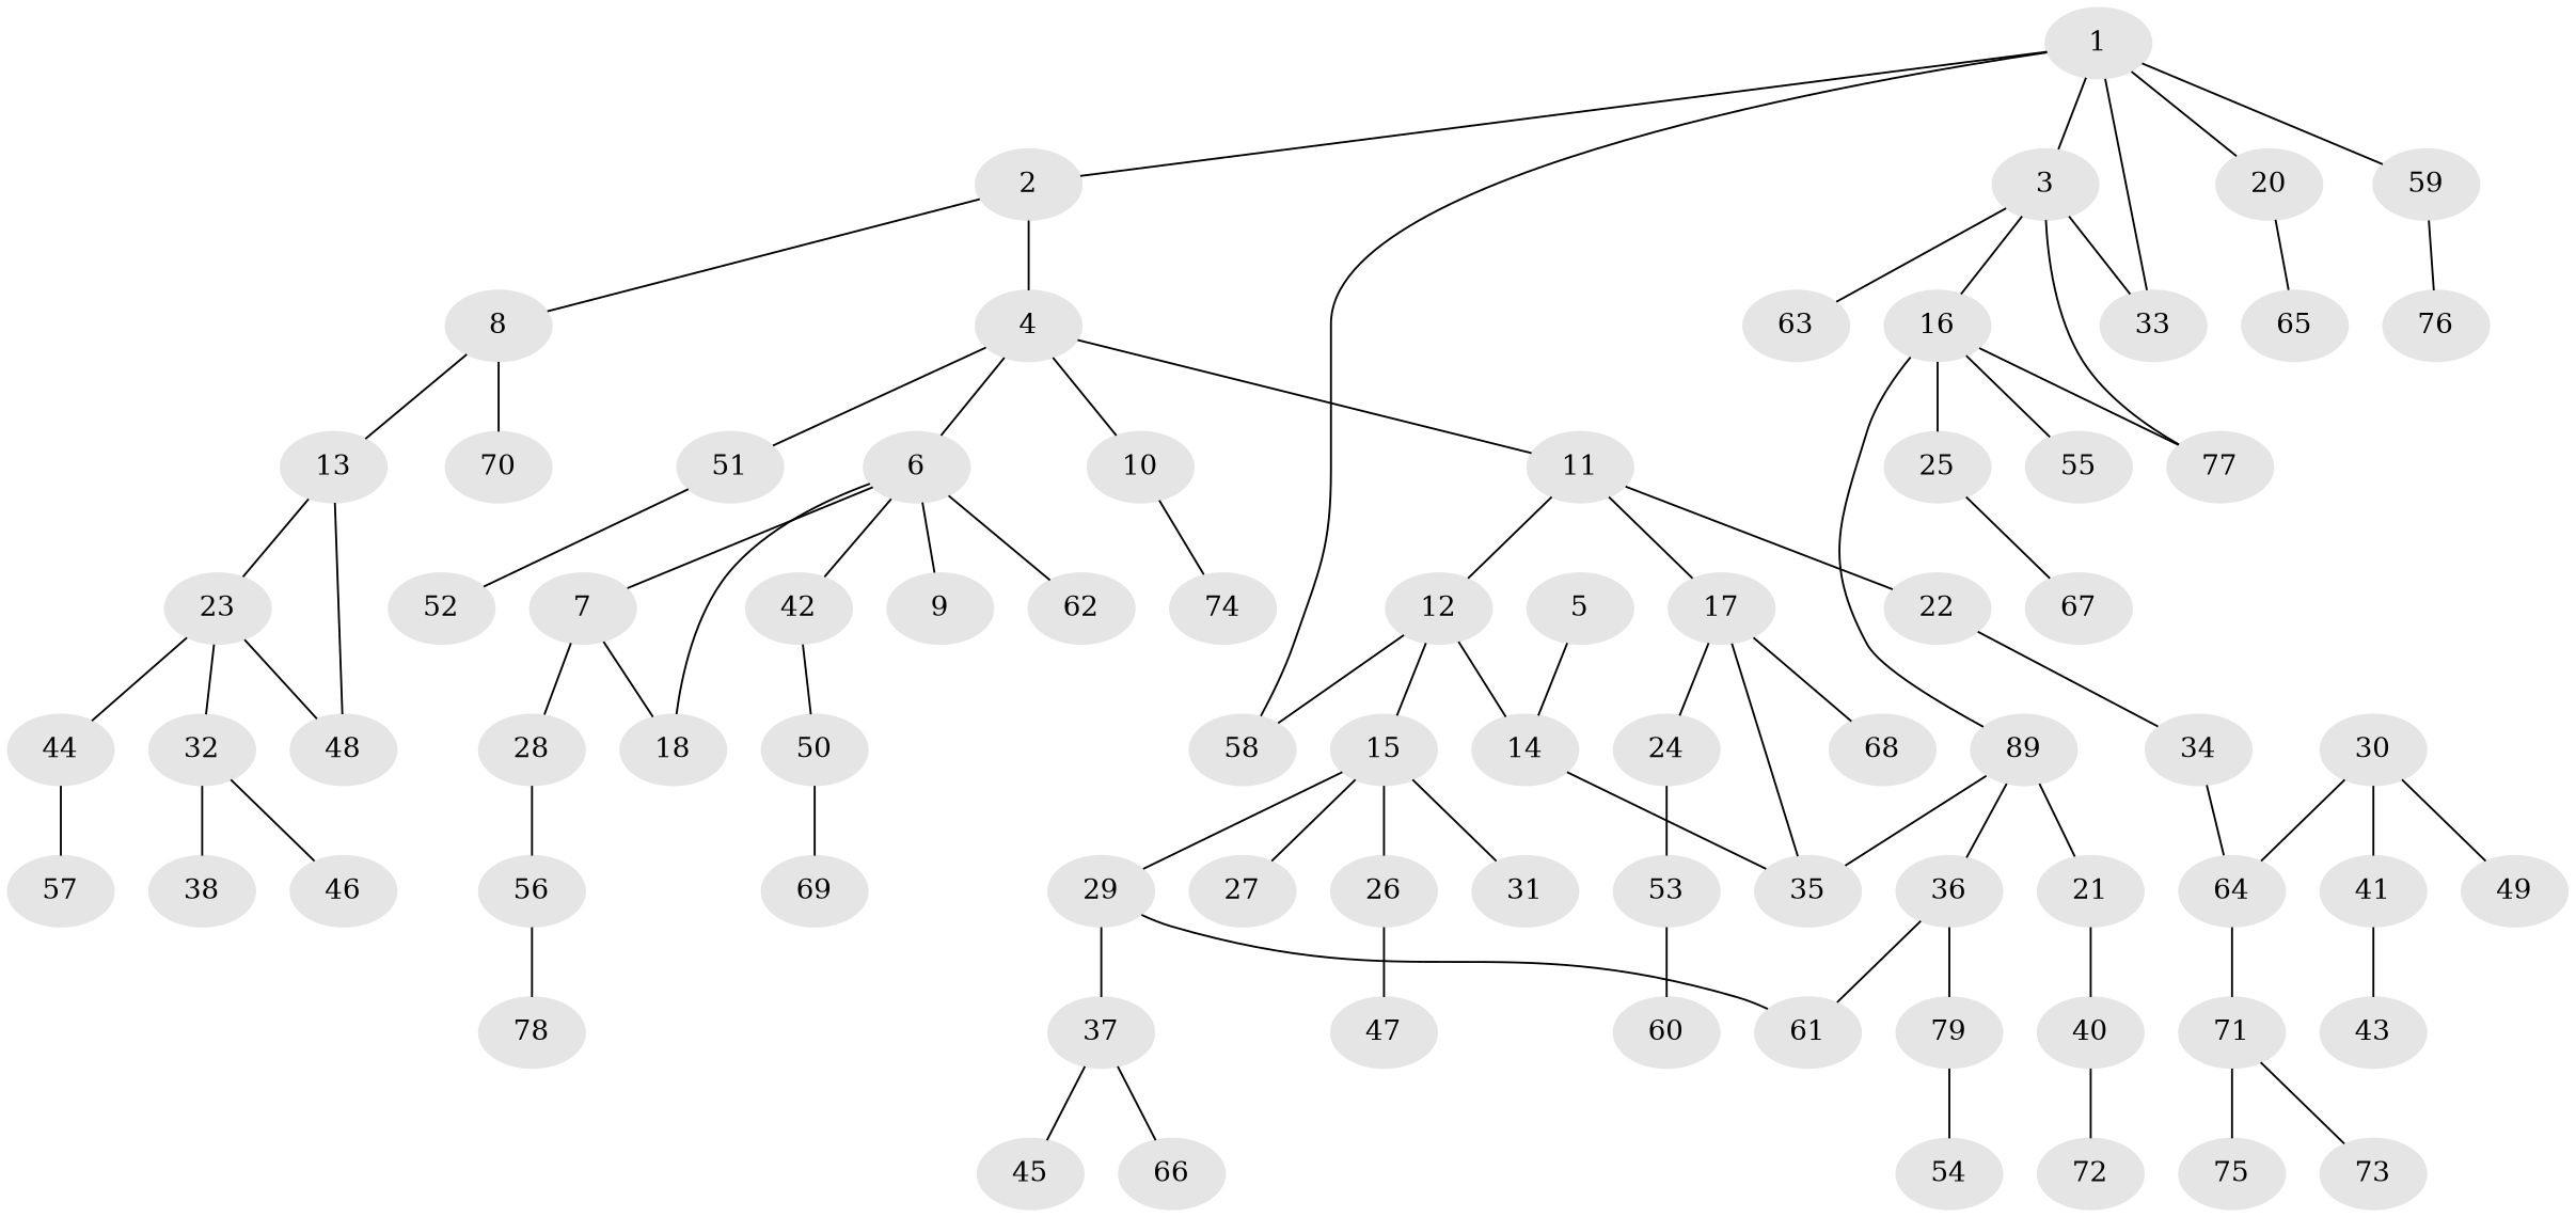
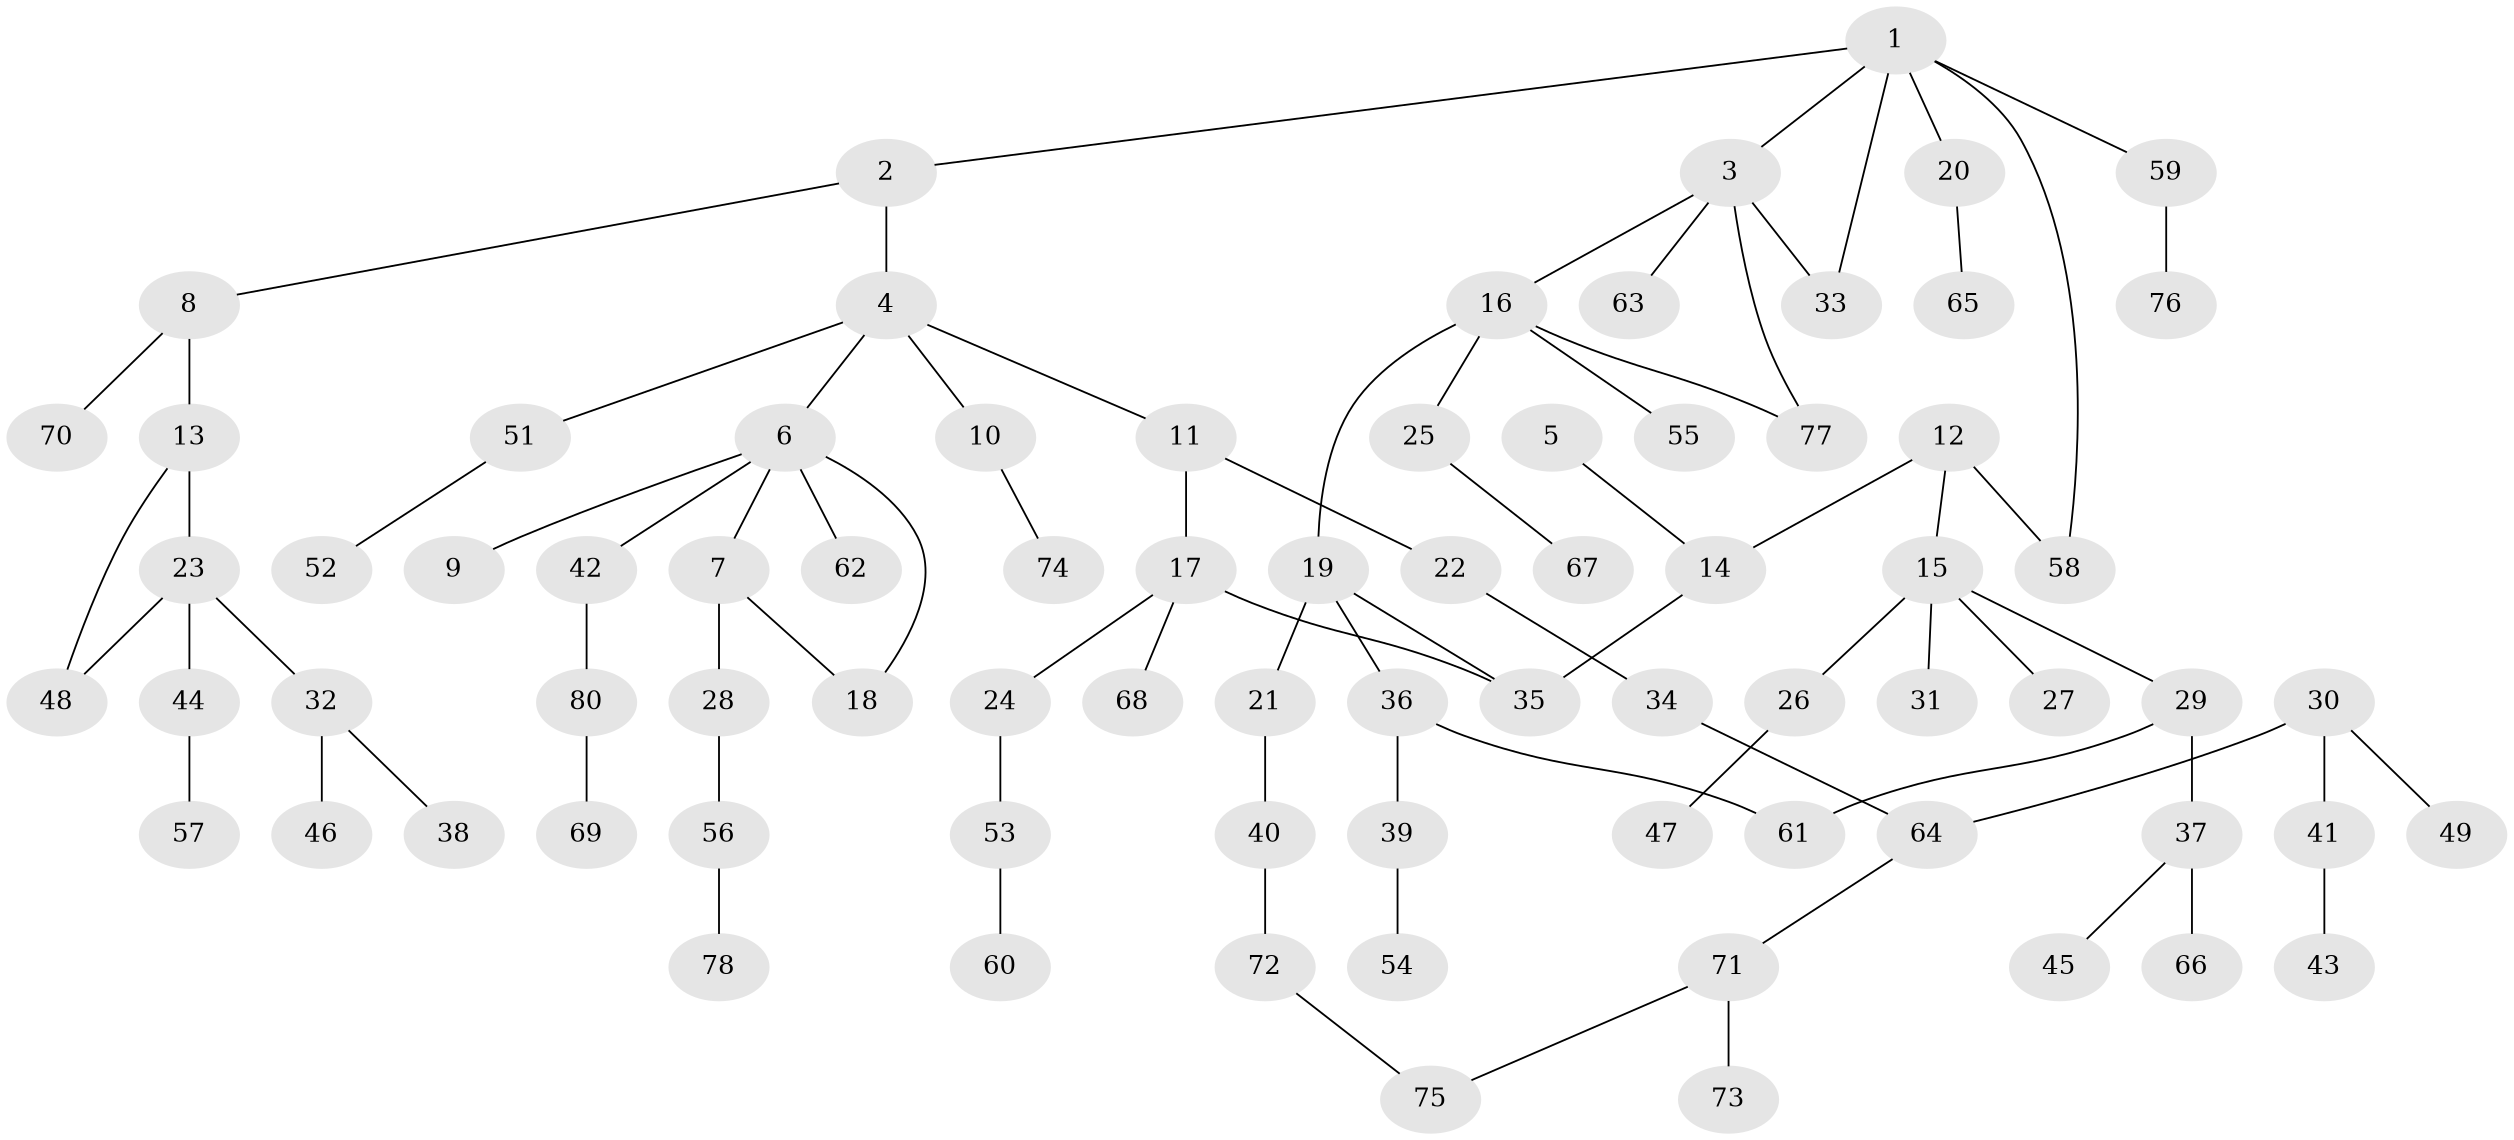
  graph {
    node [color=gray90 style=filled]
    1
    2
    3
    20
    33
    58
    59
    4
    8
    16
    63
    77
    65
    76
    6
    10
    11
    51
    13
    70
    5
    14
-   19 [label=89]
+   19
    25
    55
    7
    9
    18
    42
    62
    74
    12
    17
    22
    52
    35
    28
-   50
+   50 [label=80]
    56
    30
    41
    49
    64
    23
    48
    15
    24
    68
    34
    26
    27
    29
    31
    32
    44
    47
    37
    61
    21
    36
    67
    53
    40
-   39 [label=79]
+   39
    72
    38
    46
    57
    60
    78
    45
    66
    43
    71
    54
    75
    69
    73
    1 -- 2
    1 -- 3
    1 -- 20
    1 -- 33
    1 -- 58
    1 -- 59
    2 -- 4
    2 -- 8
    3 -- 33
    3 -- 16
    3 -- 63
    3 -- 77
    20 -- 65
    59 -- 76
    4 -- 6
    4 -- 10
    4 -- 11
    4 -- 51
    8 -- 13
    8 -- 70
    16 -- 77
    16 -- 19
    16 -- 25
    16 -- 55
    6 -- 7
    6 -- 9
    6 -- 18
    6 -- 42
    6 -- 62
    10 -- 74
-   11 -- 12
    11 -- 17
    11 -- 22
    51 -- 52
    13 -- 23
    13 -- 48
    5 -- 14
    14 -- 35
    19 -- 35
    19 -- 21
    19 -- 36
    25 -- 67
    7 -- 18
    7 -- 28
    42 -- 50
    12 -- 58
    12 -- 14
    12 -- 15
    17 -- 35
    17 -- 24
    17 -- 68
    22 -- 34
    28 -- 56
    50 -- 69
    56 -- 78
    30 -- 41
    30 -- 49
    30 -- 64
    41 -- 43
    64 -- 71
    23 -- 48
    23 -- 32
    23 -- 44
    15 -- 26
    15 -- 27
    15 -- 29
    15 -- 31
    24 -- 53
    34 -- 64
    26 -- 47
    29 -- 37
    29 -- 61
    32 -- 38
    32 -- 46
    44 -- 57
    37 -- 45
    37 -- 66
    21 -- 40
    36 -- 61
    36 -- 39
    53 -- 60
    40 -- 72
    39 -- 54
+   72 -- 75
    71 -- 75
    71 -- 73
  }
